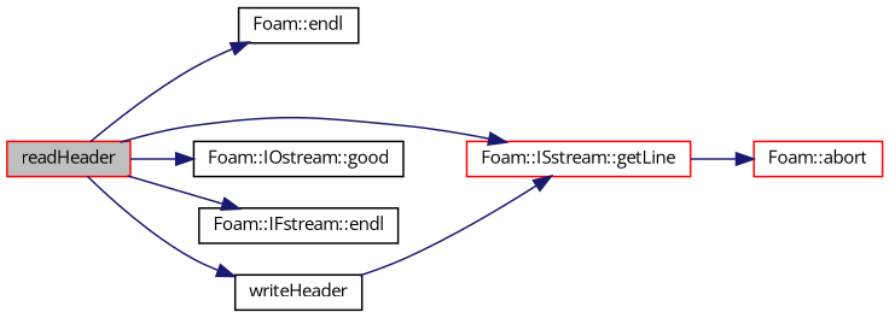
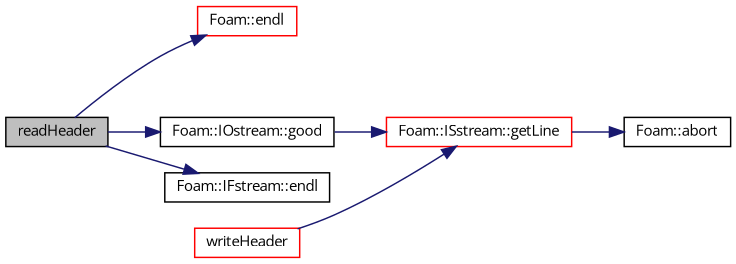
  digraph {
    fontname="Open Sans"
    rankdir=LR
    node [color=red fontname="Open Sans" fontsize=10 shape=record]
    edge [color=midnightblue fontname="Open Sans" fontsize=10 labelfontname=Helvetica labelfontsize=10 style=solid]
-   n1 [fillcolor=grey75 fontcolor=black height=0.2 label=readHeader style=filled width=0.4]
-   n2 [color=black height=0.2 label="Foam::endl" width=0.4]
+   n1 [color=black fillcolor=grey75 fontcolor=black height=0.2 label=readHeader style=filled width=0.4]
+   n2 [height=0.2 label="Foam::endl" width=0.4]
    n3 [height=0.2 label="Foam::ISstream::getLine" width=0.4]
    n4 [color=black height=0.2 label="Foam::IOstream::good" width=0.4]
    n5 [color=black height=0.2 label="Foam::IFstream::endl" width=0.4]
-   n6 [color=black height=0.2 label=writeHeader width=0.4]
-   n7 [height=0.2 label="Foam::abort" width=0.4]
+   n6 [height=0.2 label=writeHeader width=0.4]
+   n7 [color=black height=0.2 label="Foam::abort" width=0.4]
    n1 -> n2
-   n1 -> n3
+   n4 -> n3
    n1 -> n4
    n1 -> n5
-   n1 -> n6
    n3 -> n7
    n6 -> n3
  }
